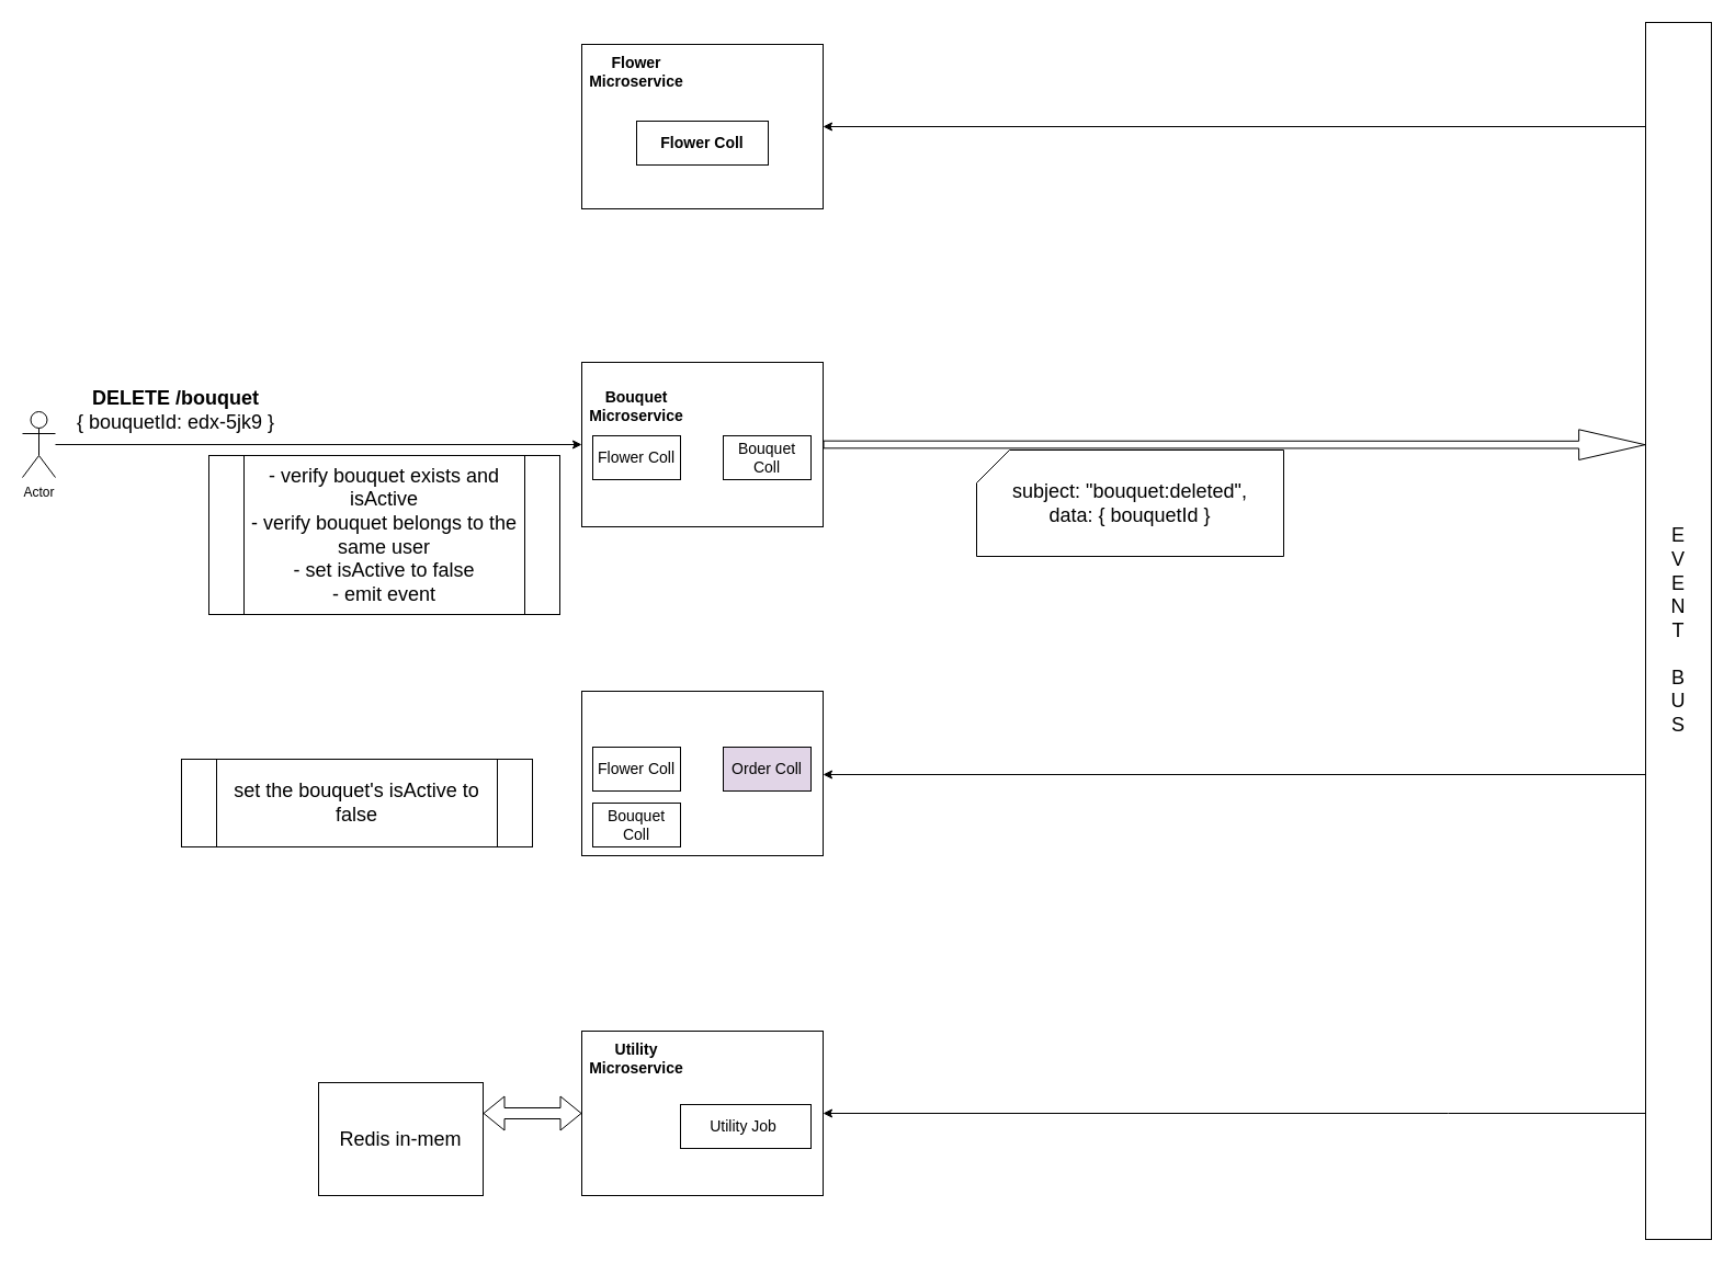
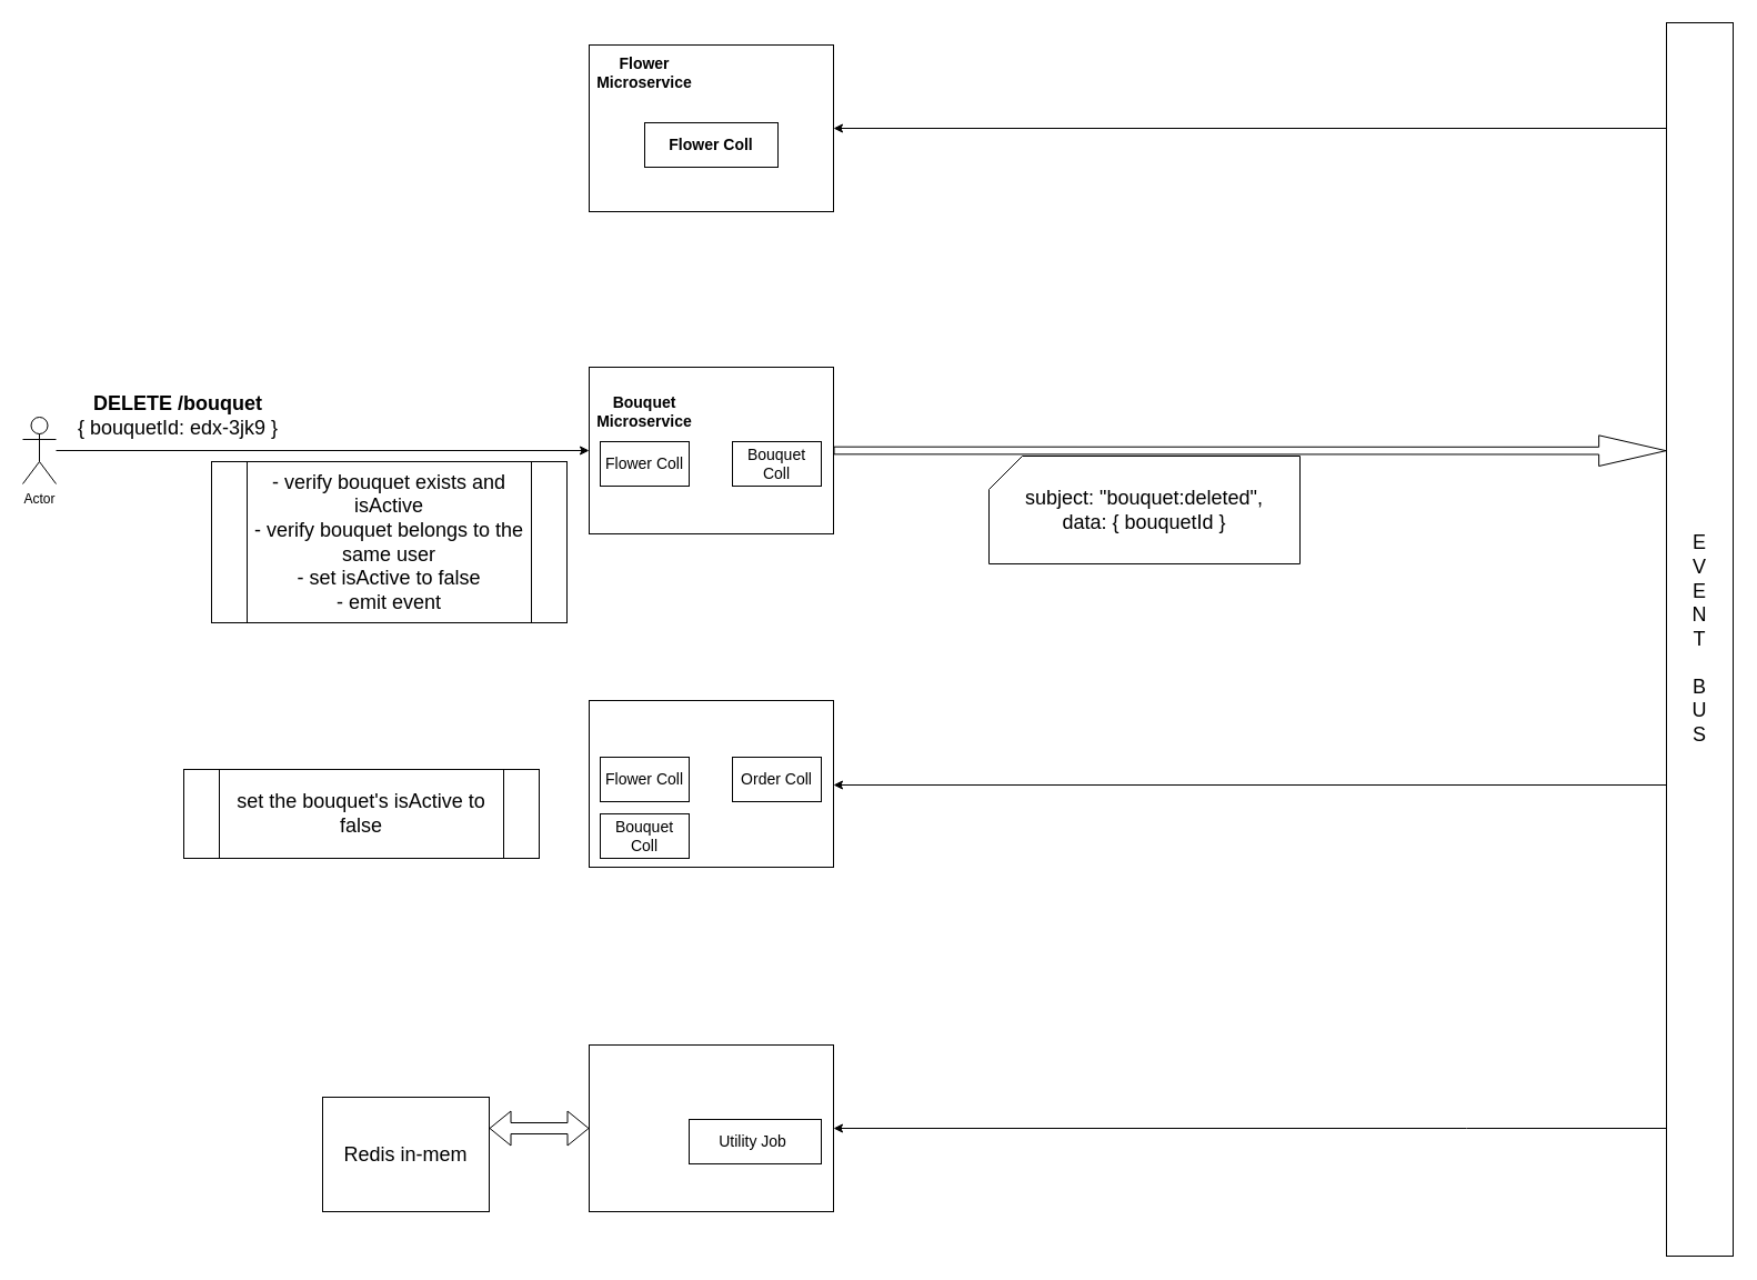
  <mxCell id="0" />
  <mxCell id="1" parent="0" />
  <mxCell id="2" style="edgeStyle=orthogonalEdgeStyle;rounded=0;orthogonalLoop=1;jettySize=auto;html=1;entryX=0;entryY=0.5;entryDx=0;entryDy=0;fontSize=12;" parent="1" source="3" target="7" edge="1"><mxGeometry relative="1" as="geometry" /></mxCell>
  <mxCell id="3" value="Actor" style="shape=umlActor;verticalLabelPosition=bottom;verticalAlign=top;html=1;outlineConnect=0;" parent="1" vertex="1"><mxGeometry x="20" y="375" width="30" height="60" as="geometry" /></mxCell>
  <mxCell id="4" value="" style="rounded=0;whiteSpace=wrap;html=1;align=center;" parent="1" vertex="1"><mxGeometry x="530" y="40" width="220" height="150" as="geometry" /></mxCell>
  <mxCell id="5" value="&lt;b&gt;&lt;font style=&quot;font-size: 14px;&quot;&gt;Flower Microservice&lt;/font&gt;&lt;/b&gt;" style="text;html=1;strokeColor=none;fillColor=none;align=center;verticalAlign=middle;whiteSpace=wrap;rounded=0;" parent="1" vertex="1"><mxGeometry x="550" y="50" width="60" height="30" as="geometry" /></mxCell>
  <mxCell id="6" value="&lt;b&gt;&lt;font style=&quot;font-size: 14px;&quot;&gt;Flower Coll&lt;/font&gt;&lt;/b&gt;" style="rounded=0;whiteSpace=wrap;html=1;" parent="1" vertex="1"><mxGeometry x="580" y="110" width="120" height="40" as="geometry" /></mxCell>
  <mxCell id="7" value="" style="rounded=0;whiteSpace=wrap;html=1;align=center;" parent="1" vertex="1"><mxGeometry x="530" y="330" width="220" height="150" as="geometry" /></mxCell>
  <mxCell id="8" value="&lt;b&gt;&lt;font style=&quot;font-size: 14px;&quot;&gt;Bouquet Microservice&lt;/font&gt;&lt;/b&gt;" style="text;html=1;strokeColor=none;fillColor=none;align=center;verticalAlign=middle;whiteSpace=wrap;rounded=0;" parent="1" vertex="1"><mxGeometry x="550" y="355" width="60" height="30" as="geometry" /></mxCell>
  <mxCell id="9" value="&lt;font style=&quot;font-size: 14px;&quot;&gt;Flower Coll&lt;/font&gt;" style="rounded=0;whiteSpace=wrap;html=1;" parent="1" vertex="1"><mxGeometry x="540" y="397" width="80" height="40" as="geometry" /></mxCell>
  <mxCell id="10" value="&lt;font style=&quot;font-size: 14px;&quot;&gt;Bouquet Coll&lt;/font&gt;" style="rounded=0;whiteSpace=wrap;html=1;" parent="1" vertex="1"><mxGeometry x="659" y="397" width="80" height="40" as="geometry" /></mxCell>
  <mxCell id="11" value="" style="rounded=0;whiteSpace=wrap;html=1;align=center;" parent="1" vertex="1"><mxGeometry x="530" y="630" width="220" height="150" as="geometry" /></mxCell>
  <mxCell id="12" value="&lt;font style=&quot;font-size: 14px;&quot;&gt;Flower Coll&lt;/font&gt;" style="rounded=0;whiteSpace=wrap;html=1;" parent="1" vertex="1"><mxGeometry x="540" y="681" width="80" height="40" as="geometry" /></mxCell>
- <mxCell id="13" value="&lt;font style=&quot;font-size: 14px;&quot;&gt;Order Coll&lt;/font&gt;" style="rounded=0;whiteSpace=wrap;html=1;fillColor=#e1d5e7;" parent="1" vertex="1"><mxGeometry x="659" y="681" width="80" height="40" as="geometry" /></mxCell>
+ <mxCell id="13" value="&lt;font style=&quot;font-size: 14px;&quot;&gt;Order Coll&lt;/font&gt;" style="rounded=0;whiteSpace=wrap;html=1;" parent="1" vertex="1"><mxGeometry x="659" y="681" width="80" height="40" as="geometry" /></mxCell>
  <mxCell id="14" value="" style="rounded=0;whiteSpace=wrap;html=1;align=center;" parent="1" vertex="1"><mxGeometry x="530" y="940" width="220" height="150" as="geometry" /></mxCell>
- <mxCell id="15" value="&lt;b&gt;&lt;font style=&quot;font-size: 14px;&quot;&gt;Utility&lt;br&gt;Microservice&lt;/font&gt;&lt;/b&gt;" style="text;html=1;strokeColor=none;fillColor=none;align=center;verticalAlign=middle;whiteSpace=wrap;rounded=0;" parent="1" vertex="1"><mxGeometry x="550" y="950" width="60" height="30" as="geometry" /></mxCell>
  <mxCell id="16" value="&lt;font style=&quot;font-size: 14px;&quot;&gt;Utility Job&amp;nbsp;&lt;/font&gt;" style="rounded=0;whiteSpace=wrap;html=1;" parent="1" vertex="1"><mxGeometry x="620" y="1007" width="119" height="40" as="geometry" /></mxCell>
  <mxCell id="17" style="edgeStyle=orthogonalEdgeStyle;rounded=0;orthogonalLoop=1;jettySize=auto;html=1;entryX=1;entryY=0.5;entryDx=0;entryDy=0;fontSize=18;" parent="1" edge="1"><mxGeometry relative="1" as="geometry"><mxPoint x="1500" y="701" as="sourcePoint" /><mxPoint x="750" y="706" as="targetPoint" /><Array as="points"><mxPoint x="1500" y="706" /></Array></mxGeometry></mxCell>
  <mxCell id="18" style="edgeStyle=orthogonalEdgeStyle;rounded=0;orthogonalLoop=1;jettySize=auto;html=1;entryX=1;entryY=0.5;entryDx=0;entryDy=0;fontSize=18;" parent="1" source="20" target="14" edge="1"><mxGeometry relative="1" as="geometry"><Array as="points"><mxPoint x="1320" y="1015" /><mxPoint x="1320" y="1015" /></Array></mxGeometry></mxCell>
  <mxCell id="19" style="edgeStyle=orthogonalEdgeStyle;rounded=0;orthogonalLoop=1;jettySize=auto;html=1;exitX=0.5;exitY=0;exitDx=0;exitDy=0;entryX=1;entryY=0.5;entryDx=0;entryDy=0;fontSize=18;" parent="1" source="20" target="4" edge="1"><mxGeometry relative="1" as="geometry"><Array as="points"><mxPoint x="1530" y="115" /></Array></mxGeometry></mxCell>
  <mxCell id="20" value="&lt;font style=&quot;font-size: 18px;&quot;&gt;E&lt;br&gt;V&lt;br&gt;E&lt;br&gt;N&lt;br&gt;T&lt;br&gt;&lt;br&gt;B&lt;br&gt;U&lt;br&gt;S&lt;/font&gt;" style="rounded=0;whiteSpace=wrap;html=1;" parent="1" vertex="1"><mxGeometry x="1500" y="20" width="60" height="1110" as="geometry" /></mxCell>
- <mxCell id="21" value="&lt;font style=&quot;&quot;&gt;&lt;font style=&quot;font-size: 18px;&quot;&gt;&lt;b&gt;DELETE /bouquet&lt;/b&gt;&lt;br&gt;{ bouquetId: edx-5jk9 }&lt;/font&gt;&lt;br&gt;&lt;/font&gt;" style="text;html=1;strokeColor=none;fillColor=none;align=center;verticalAlign=middle;whiteSpace=wrap;rounded=0;fontSize=12;" parent="1" vertex="1"><mxGeometry x="30" y="358.5" width="260" height="30" as="geometry" /></mxCell>
+ <mxCell id="21" value="&lt;font style=&quot;&quot;&gt;&lt;font style=&quot;font-size: 18px;&quot;&gt;&lt;b&gt;DELETE /bouquet&lt;/b&gt;&lt;br&gt;{ bouquetId: edx-3jk9 }&lt;/font&gt;&lt;br&gt;&lt;/font&gt;" style="text;html=1;strokeColor=none;fillColor=none;align=center;verticalAlign=middle;whiteSpace=wrap;rounded=0;fontSize=12;" parent="1" vertex="1"><mxGeometry x="30" y="358.5" width="260" height="30" as="geometry" /></mxCell>
  <mxCell id="22" value="- verify bouquet exists and isActive&lt;br&gt;- verify bouquet belongs to the same user&lt;br&gt;- set isActive to false&lt;br&gt;- emit event" style="shape=process;whiteSpace=wrap;html=1;backgroundOutline=1;fontSize=18;" parent="1" vertex="1"><mxGeometry x="190" y="415" width="320" height="145" as="geometry" /></mxCell>
  <mxCell id="23" value="" style="shape=flexArrow;endArrow=classic;html=1;rounded=0;fontSize=18;exitX=1;exitY=0.5;exitDx=0;exitDy=0;width=6.667;endSize=19.783;entryX=0;entryY=0.347;entryDx=0;entryDy=0;entryPerimeter=0;" parent="1" source="7" target="20" edge="1"><mxGeometry width="50" height="50" relative="1" as="geometry"><mxPoint x="1030" y="360" as="sourcePoint" /><mxPoint x="1490" y="380" as="targetPoint" /></mxGeometry></mxCell>
  <mxCell id="24" value="subject: &quot;bouquet:deleted&quot;,&lt;br&gt;data: { bouquetId }" style="shape=card;whiteSpace=wrap;html=1;fontSize=18;" parent="1" vertex="1"><mxGeometry x="890" y="410" width="280" height="97" as="geometry" /></mxCell>
  <mxCell id="25" value="set the bouquet's isActive to false" style="shape=process;whiteSpace=wrap;html=1;backgroundOutline=1;fontSize=18;" parent="1" vertex="1"><mxGeometry x="165" y="692" width="320" height="80" as="geometry" /></mxCell>
  <mxCell id="26" value="Redis in-mem" style="rounded=0;whiteSpace=wrap;html=1;fontSize=18;" parent="1" vertex="1"><mxGeometry x="290" y="987" width="150" height="103" as="geometry" /></mxCell>
  <mxCell id="27" value="" style="shape=flexArrow;endArrow=classic;startArrow=classic;html=1;rounded=0;fontSize=18;entryX=0;entryY=0.5;entryDx=0;entryDy=0;" parent="1" target="14" edge="1"><mxGeometry width="100" height="100" relative="1" as="geometry"><mxPoint x="440" y="1015" as="sourcePoint" /><mxPoint x="830" y="780" as="targetPoint" /></mxGeometry></mxCell>
  <mxCell id="28" value="&lt;font style=&quot;font-size: 14px;&quot;&gt;Bouquet Coll&lt;/font&gt;" style="rounded=0;whiteSpace=wrap;html=1;" parent="1" vertex="1"><mxGeometry x="540" y="732" width="80" height="40" as="geometry" /></mxCell>
